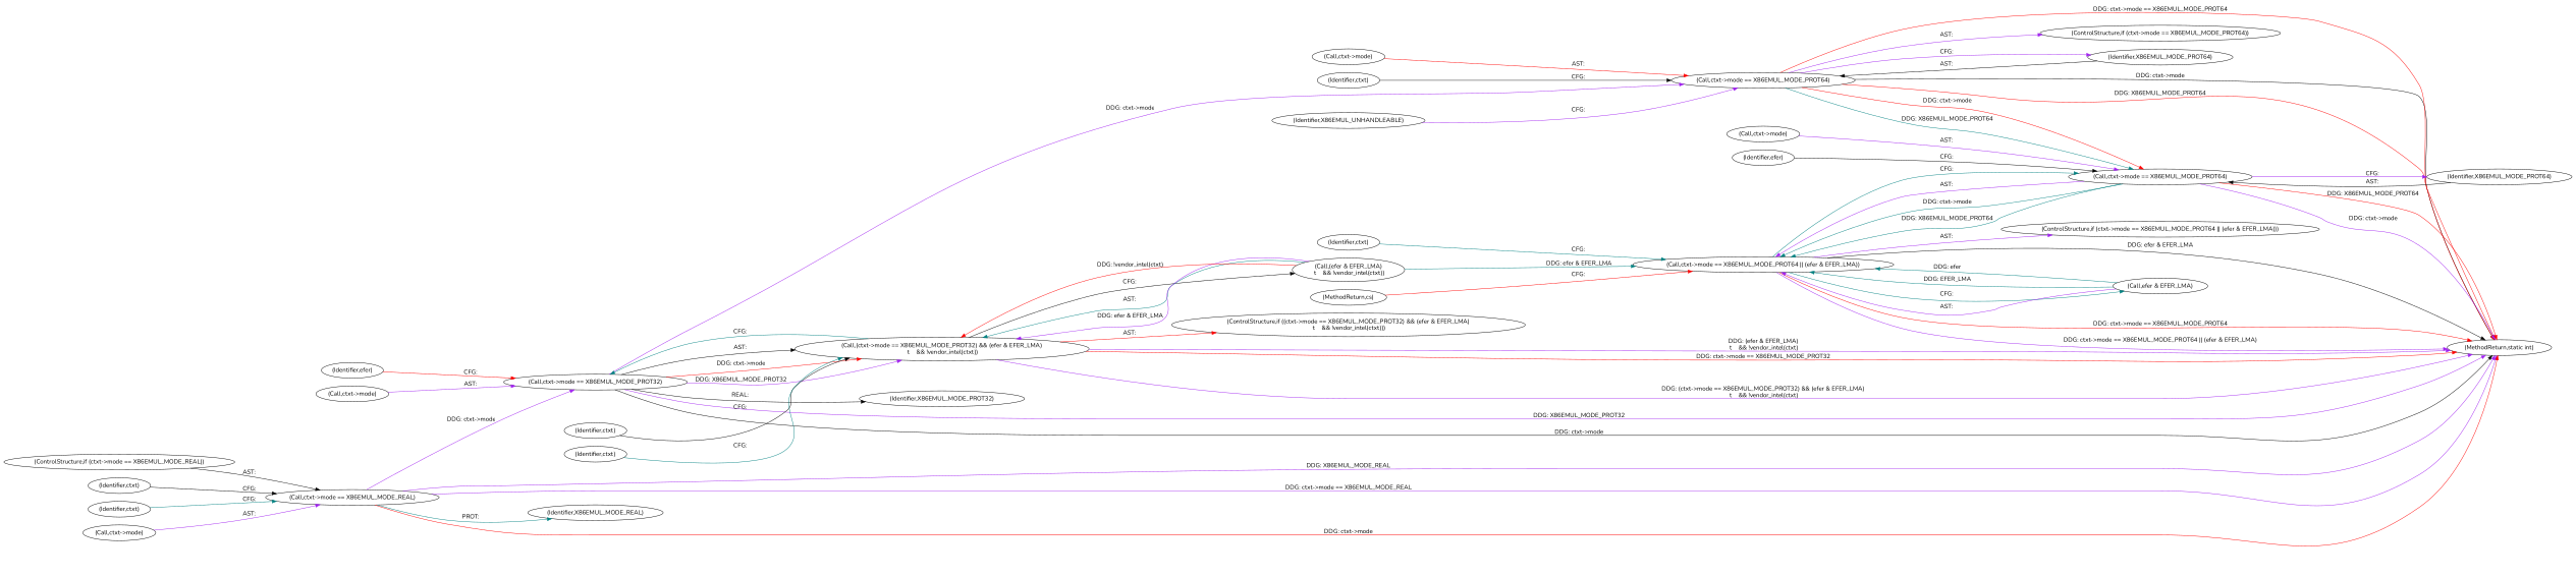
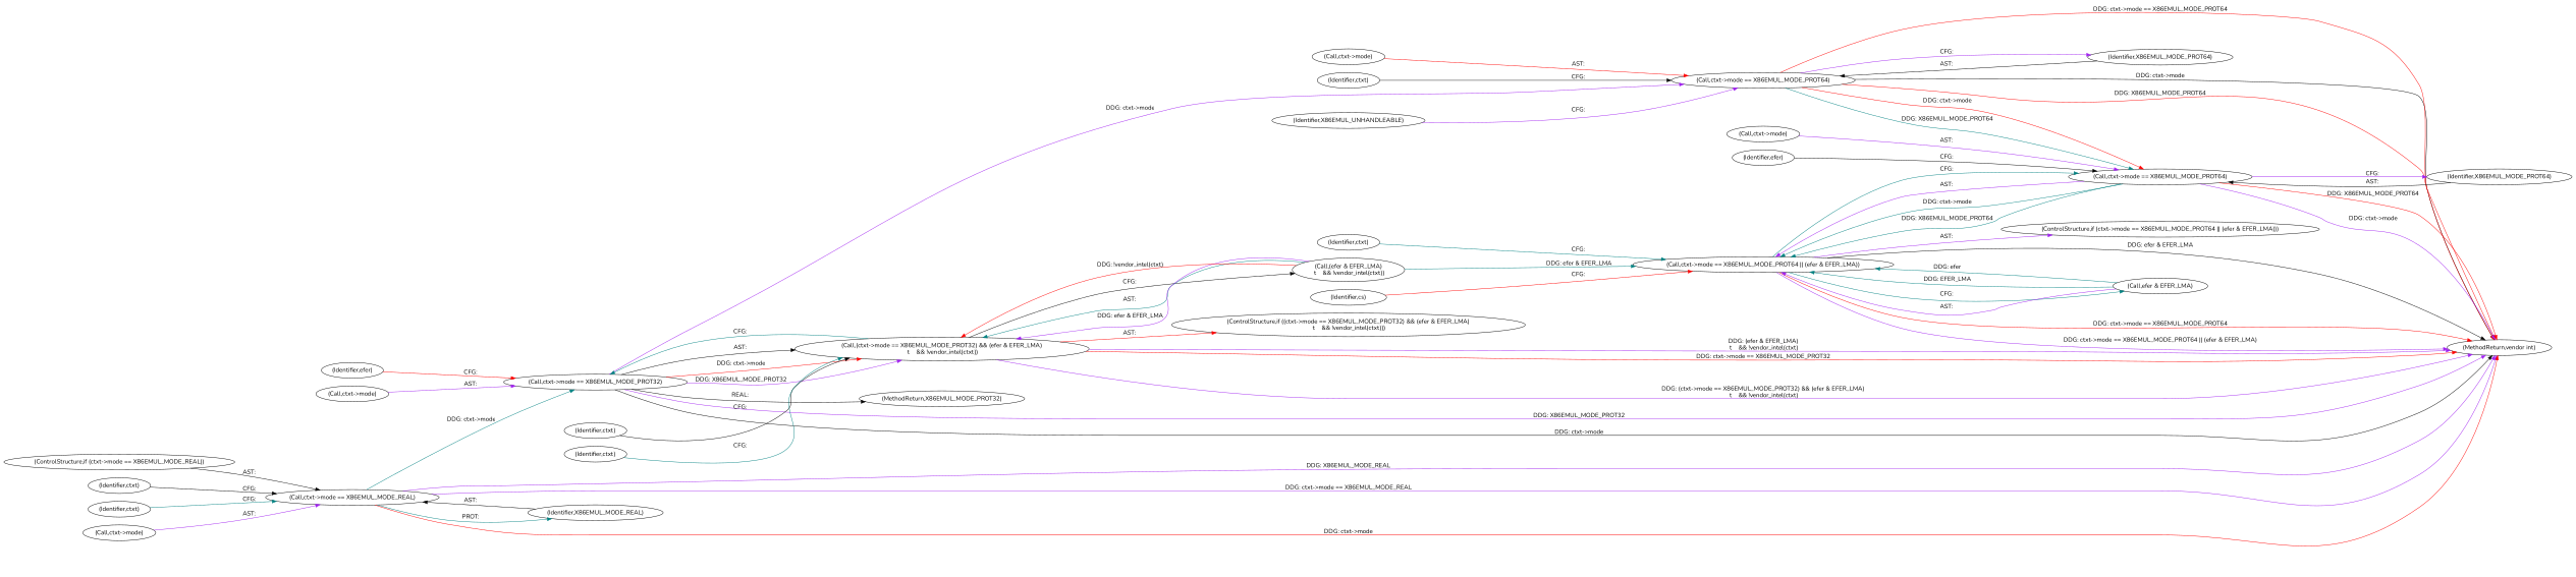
  digraph {
    fontname=Nunito
    rankdir=LR
    node [fontname=Nunito]
    edge [color=purple fontname=Nunito]
    n1 [label="(Call,ctxt->mode == X86EMUL_MODE_REAL)"]
    n2 [label="(Call,ctxt->mode == X86EMUL_MODE_PROT32)"]
    n3 [label="(Identifier,X86EMUL_MODE_REAL)"]
-   n4 [label="(MethodReturn,static int)"]
+   n4 [label="(MethodReturn,vendor int)"]
    n5 [label="(Call,(ctxt->mode == X86EMUL_MODE_PROT32) && (efer & EFER_LMA)\n \t    && !vendor_intel(ctxt))"]
    n6 [label="(Call,ctxt->mode == X86EMUL_MODE_PROT64)"]
-   n7 [label="(Identifier,X86EMUL_MODE_PROT32)"]
+   n7 [label="(MethodReturn,X86EMUL_MODE_PROT32)"]
    n8 [label="(ControlStructure,if (ctxt->mode == X86EMUL_MODE_REAL))"]
    n9 [label="(ControlStructure,if ((ctxt->mode == X86EMUL_MODE_PROT32) && (efer & EFER_LMA)\n \t    && !vendor_intel(ctxt)))"]
    n10 [label="(Call,(efer & EFER_LMA)\n \t    && !vendor_intel(ctxt))"]
    n11 [label="(Call,ctxt->mode == X86EMUL_MODE_PROT64)"]
-   n12 [label="(ControlStructure,if (ctxt->mode == X86EMUL_MODE_PROT64))"]
    n13 [label="(Identifier,X86EMUL_MODE_PROT64)"]
    n14 [label="(Call,ctxt->mode == X86EMUL_MODE_PROT64 || (efer & EFER_LMA))"]
    n15 [label="(Identifier,X86EMUL_MODE_PROT64)"]
    n16 [label="(ControlStructure,if (ctxt->mode == X86EMUL_MODE_PROT64 || (efer & EFER_LMA)))"]
    n17 [label="(Call,efer & EFER_LMA)"]
-   n18 [label="(MethodReturn,cs)"]
+   n18 [label="(Identifier,cs)"]
    n19 [label="(Identifier,X86EMUL_UNHANDLEABLE)"]
    n20 [label="(Call,ctxt->mode)"]
    n21 [label="(Identifier,ctxt)"]
    n22 [label="(Call,ctxt->mode)"]
    n23 [label="(Identifier,efer)"]
    n24 [label="(Identifier,ctxt)"]
    n25 [label="(Identifier,ctxt)"]
    n26 [label="(Identifier,ctxt)"]
    n27 [label="(Identifier,efer)"]
    n28 [label="(Identifier,ctxt)"]
    n29 [label="(Call,ctxt->mode)"]
    n30 [label="(Call,ctxt->mode)"]
    n31 [label="(Identifier,ctxt)"]
-   n1 -> n2 [label="DDG: ctxt->mode"]
+   n1 -> n2 [color=teal label="DDG: ctxt->mode"]
    n1 -> n3 [color=teal label="PROT: "]
    n1 -> n4 [label="DDG: ctxt->mode == X86EMUL_MODE_REAL"]
    n1 -> n4 [color=red label="DDG: ctxt->mode"]
    n1 -> n4 [label="DDG: X86EMUL_MODE_REAL"]
    n2 -> n4 [label="DDG: X86EMUL_MODE_PROT32"]
    n2 -> n4 [color=black label="DDG: ctxt->mode"]
    n2 -> n5 [color=black label="AST: "]
    n2 -> n5 [color=red label="DDG: ctxt->mode"]
    n2 -> n5 [label="DDG: X86EMUL_MODE_PROT32"]
    n2 -> n6 [label="DDG: ctxt->mode"]
    n2 -> n7 [color=black label="REAL: "]
+   n3 -> n1 [color=black label="AST: "]
    n5 -> n2 [color=teal label="CFG: "]
    n5 -> n4 [label="DDG: (efer & EFER_LMA)\n \t    && !vendor_intel(ctxt)"]
    n5 -> n4 [color=red label="DDG: ctxt->mode == X86EMUL_MODE_PROT32"]
    n5 -> n4 [label="DDG: (ctxt->mode == X86EMUL_MODE_PROT32) && (efer & EFER_LMA)\n \t    && !vendor_intel(ctxt)"]
    n5 -> n9 [color=red label="AST: "]
    n5 -> n10 [color=black label="CFG: "]
    n6 -> n4 [color=black label="DDG: ctxt->mode"]
    n6 -> n4 [color=red label="DDG: X86EMUL_MODE_PROT64"]
    n6 -> n4 [color=red label="DDG: ctxt->mode == X86EMUL_MODE_PROT64"]
    n6 -> n11 [color=red label="DDG: ctxt->mode"]
    n6 -> n11 [color=teal label="DDG: X86EMUL_MODE_PROT64"]
-   n6 -> n12 [label="AST: "]
    n6 -> n13 [label="CFG: "]
    n8 -> n1 [color=black label="AST: "]
    n10 -> n5 [color=teal label="AST: "]
    n10 -> n5 [label="DDG: efer & EFER_LMA"]
    n10 -> n5 [color=red label="DDG: !vendor_intel(ctxt)"]
    n10 -> n14 [color=teal label="DDG: efer & EFER_LMA"]
    n11 -> n4 [label="DDG: ctxt->mode"]
    n11 -> n4 [color=red label="DDG: X86EMUL_MODE_PROT64"]
    n11 -> n14 [label="AST: "]
    n11 -> n14 [color=teal label="DDG: ctxt->mode"]
    n11 -> n14 [color=teal label="DDG: X86EMUL_MODE_PROT64"]
    n11 -> n15 [label="CFG: "]
    n13 -> n6 [color=black label="AST: "]
    n14 -> n4 [color=red label="DDG: ctxt->mode == X86EMUL_MODE_PROT64"]
    n14 -> n4 [label="DDG: ctxt->mode == X86EMUL_MODE_PROT64 || (efer & EFER_LMA)"]
    n14 -> n4 [color=black label="DDG: efer & EFER_LMA"]
    n14 -> n11 [color=teal label="CFG: "]
    n14 -> n16 [label="AST: "]
    n14 -> n17 [color=teal label="CFG: "]
    n15 -> n11 [color=black label="AST: "]
    n17 -> n14 [label="AST: "]
    n17 -> n14 [color=teal label="DDG: efer"]
    n17 -> n14 [color=teal label="DDG: EFER_LMA"]
    n18 -> n14 [color=red label="CFG: "]
    n19 -> n6 [label="CFG: "]
    n20 -> n6 [color=red label="AST: "]
    n21 -> n5 [color=black label="CFG: "]
    n22 -> n11 [label="AST: "]
    n23 -> n2 [color=red label="CFG: "]
    n24 -> n5 [color=teal label="CFG: "]
    n25 -> n6 [color=black label="CFG: "]
    n26 -> n1 [color=black label="CFG: "]
    n27 -> n11 [color=black label="CFG: "]
    n28 -> n1 [color=teal label="CFG: "]
    n29 -> n2 [label="AST: "]
    n30 -> n1 [label="AST: "]
    n31 -> n14 [color=teal label="CFG: "]
  }
